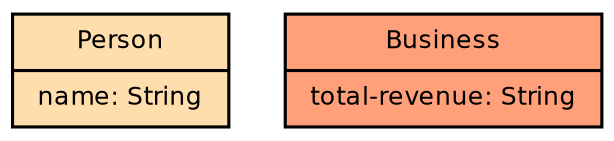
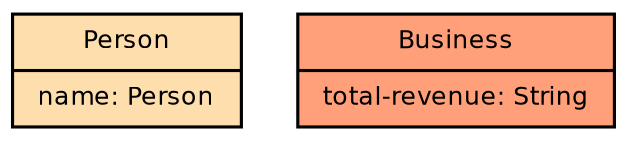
  digraph {
    fontname="Bitstream Vera Sans"
    fontsize=8
    node [fontname="Bitstream Vera Sans" fontsize=8 shape=record style=filled]
-   n1 [fillcolor=navajowhite1 label="{Person|name: String\l}"]
+   n1 [fillcolor=navajowhite1 label="{Person|name: Person\l}"]
    n2 [fillcolor=lightsalmon label="{Business|total-revenue: String\l}"]
  }
